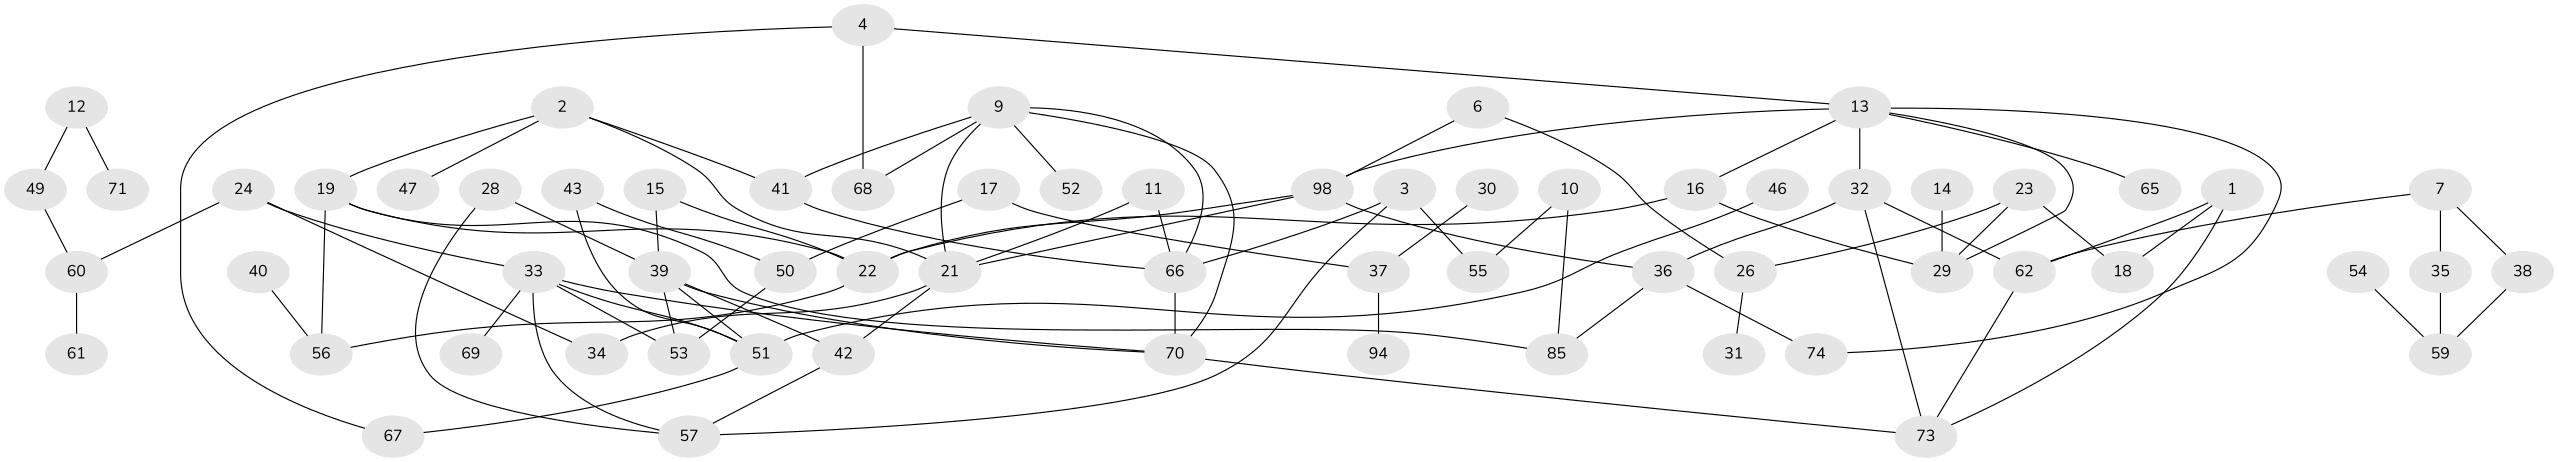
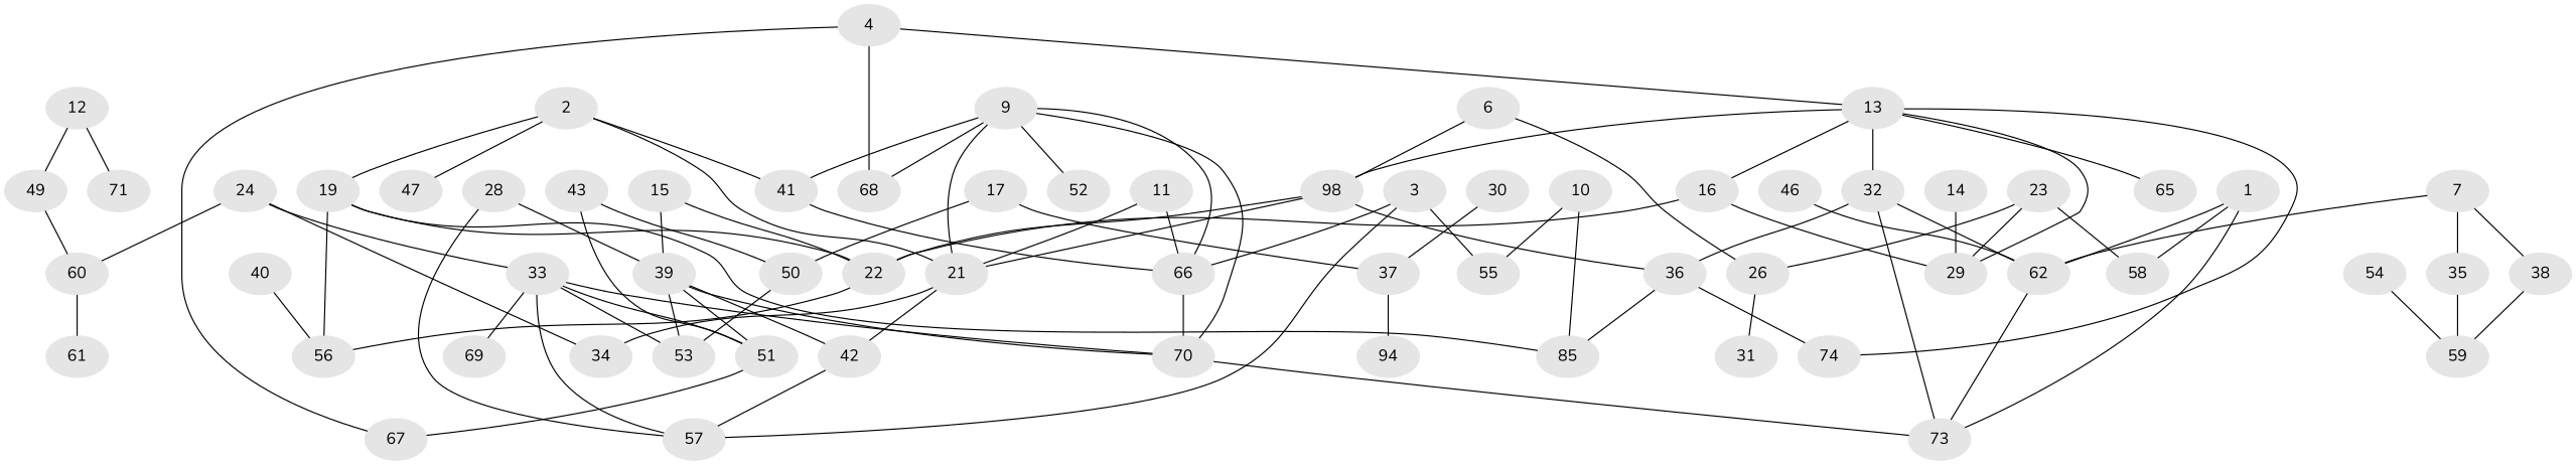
  graph {
    fontname=Nunito
    node [color=gray90 fontname=Nunito style=filled]
    edge [fontname=Nunito weight=1.0]
    1
-   58 [label=18]
+   58
    62
    73
    2
    19
    21
    41
    47
    n10 [label=85]
    22
    56
    34
    42
    66
    3
    55
    57
    70
    4
    13
    67
    68
    n24 [label=98]
    16
    29
    32
    65
    74
    7
    35
    38
    39
    51
    53
    6
    26
    36
    31
    59
    9
    52
    10
    11
    12
    49
    71
    60
    14
    15
    17
    37
    50
    n54 [label=94]
    23
    24
    33
    69
    61
    28
    30
    40
    43
    46
    54
    1 -- 58
    1 -- 62
    1 -- 73
    62 -- 73
    2 -- 19
    2 -- 21
    2 -- 41
    2 -- 47
    19 -- n10
    19 -- 22
    19 -- 56
    21 -- 34
    21 -- 42
    41 -- 66
    22 -- 56
    42 -- 57
    66 -- 70
    3 -- 66
    3 -- 55
    3 -- 57
    70 -- 73
    4 -- 13
    4 -- 67
    4 -- 68
    13 -- n24
    13 -- 16
    13 -- 29
    13 -- 32
    13 -- 65
    13 -- 74
    n24 -- 21
    n24 -- 22
    n24 -- 36
    16 -- 22
    16 -- 29
    32 -- 62 [weight=2.0]
    32 -- 73
    32 -- 36
    7 -- 62
    7 -- 35
    7 -- 38
    35 -- 59
    38 -- 59
    39 -- 42
    39 -- 70
    39 -- 51
    39 -- 53 [weight=2.0]
    51 -- 67
    6 -- n24
    6 -- 26
    26 -- 31
    36 -- n10
    36 -- 74
    9 -- 21
    9 -- 41
    9 -- 66
    9 -- 70
    9 -- 68
    9 -- 52
    10 -- n10
    10 -- 55
    11 -- 21
    11 -- 66
    12 -- 49
    12 -- 71
    49 -- 60
    60 -- 61
    14 -- 29
    15 -- 22
    15 -- 39
    17 -- 37
    17 -- 50
    37 -- n54
    50 -- 53
    23 -- 58
    23 -- 29
    23 -- 26
    24 -- 34
    24 -- 60
    24 -- 33
    33 -- 57
    33 -- 70
    33 -- 51
    33 -- 53
    33 -- 69
    28 -- 57
    28 -- 39
    30 -- 37
    40 -- 56
    43 -- 51
    43 -- 50
-   46 -- 51
+   46 -- 62
    54 -- 59
  }
